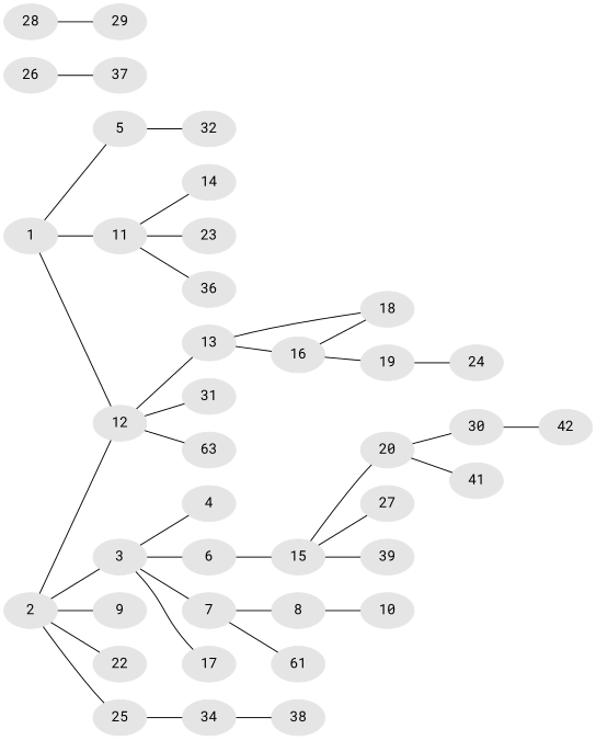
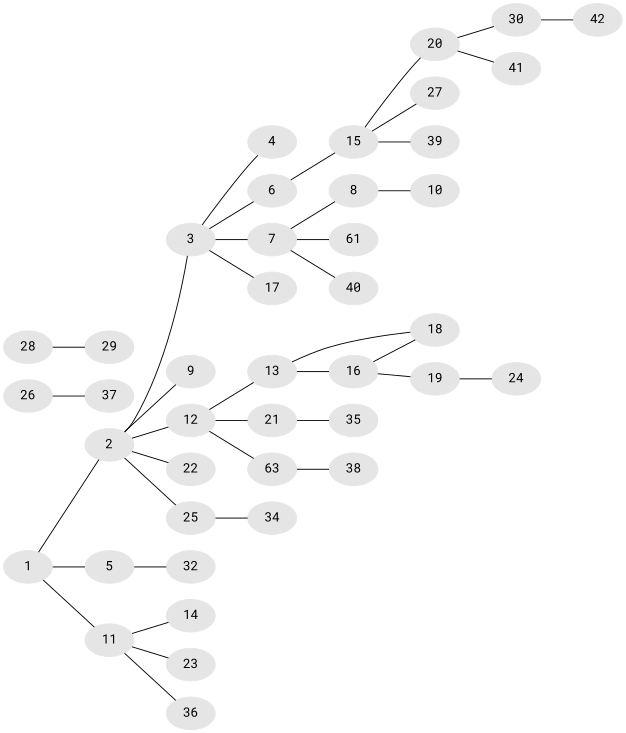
  graph {
    fontname="Roboto Mono"
    rankdir=LR
    node [color=gray90 fontname="Roboto Mono" style=filled]
    edge [fontname="Roboto Mono" weight=1.0]
    1
    2
    5
    11
    3
    9
    12
    22
    25
    32
    14
    23
    36
    4
    6
    7
    17
    13
-   21 [label=31]
+   21
    n20 [label=63]
    34
    15
    8
    n24 [label=61]
+   40
    26
    37
    20
    27
    39
    10
    16
    18
+   35
    19
    30
    41
    24
    28
    29
    42
    38
-   1 -- 12
+   1 -- 2
    1 -- 5
    1 -- 11
    2 -- 3
    2 -- 9
    2 -- 12
    2 -- 22
    2 -- 25
    5 -- 32 [weight=3.0]
    11 -- 14
    11 -- 23
    11 -- 36
    3 -- 4
    3 -- 6
    3 -- 7
    3 -- 17
    12 -- 13
    12 -- 21
    12 -- n20 [weight=2.0]
    25 -- 34
    6 -- 15
    7 -- 8
    7 -- n24
+   7 -- 40
    13 -- 16
    13 -- 18
-   34 -- 38
+   21 -- 35
+   n20 -- 38
    15 -- 20
    15 -- 27
    15 -- 39 [weight=2.0]
    8 -- 10 [weight=3.0]
    26 -- 37
    20 -- 30
    20 -- 41
    16 -- 18
    16 -- 19
    19 -- 24
    30 -- 42
    28 -- 29
  }
